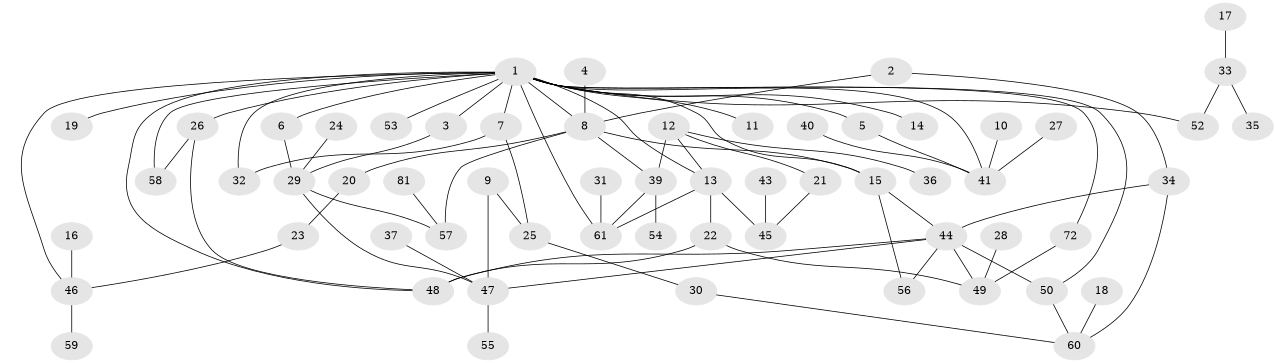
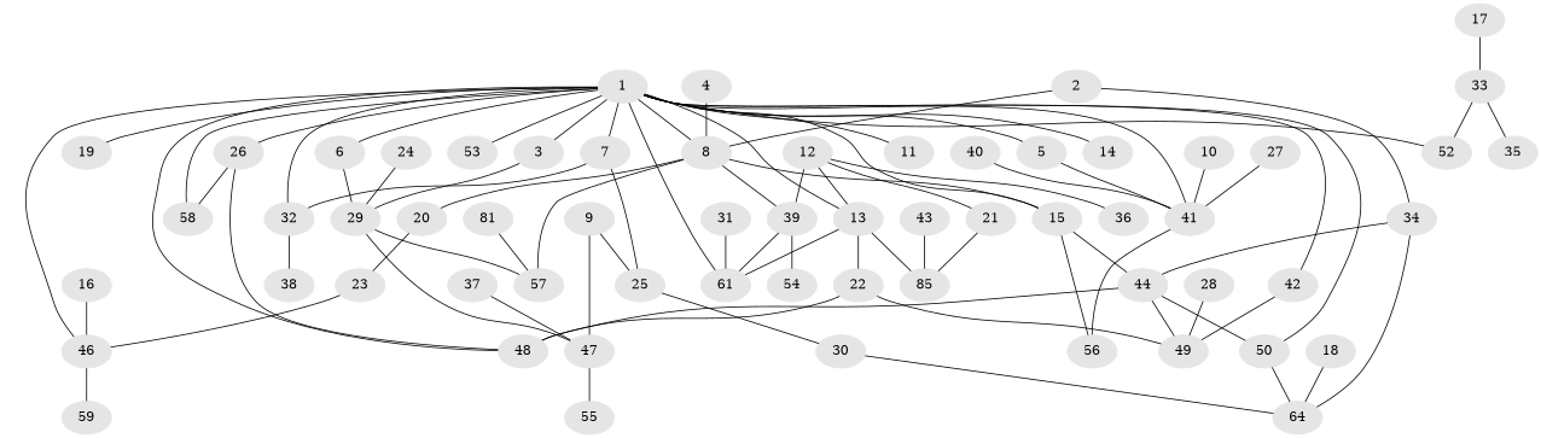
  graph {
    node [color=gray90 style=filled]
    edge [weight=1.0]
    1
    3
    5
    6
    7
    8
    11
    13
    14
    15
    19
    26
    41
-   42 [label=72]
+   42
    46
    48
    50
    52
    53
    58
    61
    32
    29
    25
    39
    20
    57
    22
-   45
+   45 [label=85]
    44
    56
    54
    49
    59
-   60
+   60 [label=64]
    2
    34
    47
    4
    30
+   38
    23
    9
    55
    10
    12
    21
    36
    16
    17
    33
    35
    18
    24
    27
    28
    31
    37
    40
    43
    n61 [label=81]
    1 -- 3
    1 -- 5
    1 -- 6
    1 -- 7
    1 -- 8
    1 -- 11
    1 -- 13
    1 -- 14
    1 -- 15
    1 -- 19
    1 -- 26
    1 -- 41
    1 -- 42
    1 -- 46
    1 -- 48
    1 -- 50
    1 -- 52
    1 -- 53
    1 -- 58 [weight=2.0]
    1 -- 61
    1 -- 32
    3 -- 29
    5 -- 41
    6 -- 29
    7 -- 32
    7 -- 25
    8 -- 15
    8 -- 39 [weight=2.0]
    8 -- 20
    8 -- 57
    13 -- 61
    13 -- 22
    13 -- 45
    15 -- 44
    15 -- 56
    26 -- 48
    26 -- 58
-   44 -- 56
+   41 -- 56
    42 -- 49
    46 -- 59
    50 -- 60
+   32 -- 38
    29 -- 57
    29 -- 47
    25 -- 30
    39 -- 61
    39 -- 54
    20 -- 23
    22 -- 48 [weight=2.0]
    22 -- 49
    44 -- 48
    44 -- 50
    44 -- 49
-   44 -- 47
    2 -- 8
    2 -- 34
    34 -- 44
    34 -- 60
    47 -- 55
    4 -- 8
    30 -- 60
    23 -- 46
    9 -- 25
    9 -- 47
    10 -- 41
    12 -- 13
    12 -- 39
    12 -- 21
    12 -- 36
    21 -- 45
    16 -- 46
    17 -- 33
    33 -- 52
    33 -- 35
    18 -- 60
    24 -- 29
    27 -- 41
    28 -- 49
    31 -- 61
    37 -- 47
    40 -- 41
    43 -- 45
    n61 -- 57
  }
